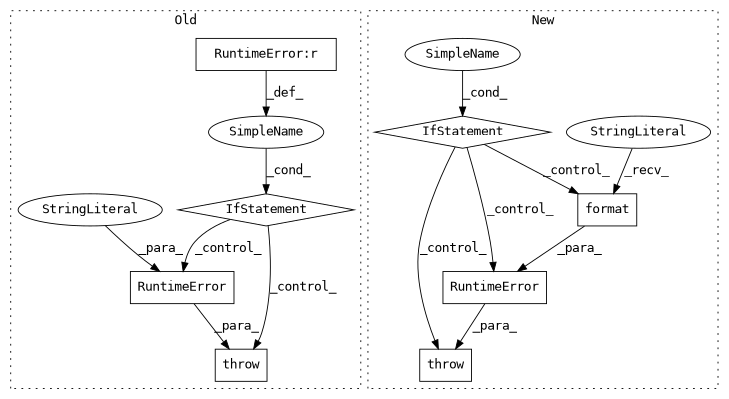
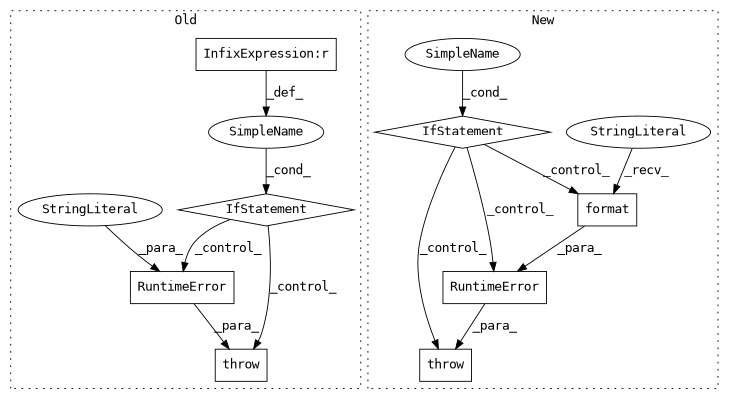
  digraph {
    fontname="DejaVu Sans Mono"
    node [a=32 shape=box fontname="DejaVu Sans Mono"]
    edge [fontname="DejaVu Sans Mono"]
    n1 [l="13,1" label=RuntimeError s="26018,26116"]
    n2 [a=53 l=6 label=throw s=26012]
    n3 [a=42 label=SimpleName shape=ellipse]
    n4 [a=25 l="4,2" label=IfStatement s="25942,26000" shape=diamond]
-   n5 [a=27 l=4 label="RuntimeError:r" s=25967]
+   n5 [a=27 l=4 label="InfixExpression:r" s=25967]
    n6 [a=45 l=85 label=StringLiteral s=26031 shape=ellipse]
    n7 [a=53 l=6 label=throw s=26729]
    n8 [l="13,1" label=RuntimeError s="26735,26967"]
    n9 [l="7,1" label=format s="26933,26952"]
    n10 [a=45 l=8 label=StringLiteral s=26924 shape=ellipse]
    n11 [a=42 label=SimpleName shape=ellipse]
    n12 [a=25 l="4,2" label=IfStatement s="26357,26413" shape=diamond]
    subgraph cluster_1 {
      label=Old
      style=dotted
      n1
      n2
      n3
      n4
      n5
      n6
    }
    subgraph cluster_2 {
      label=New
      style=dotted
      n7
      n8
      n9
      n10
      n11
      n12
    }
    n1 -> n2 [label=_para_]
    n3 -> n4 [label=_cond_]
    n4 -> n1 [label=_control_]
    n4 -> n2 [label=_control_]
    n5 -> n3 [label=_def_]
    n6 -> n1 [label=_para_]
    n8 -> n7 [label=_para_]
    n9 -> n8 [label=_para_]
    n10 -> n9 [label=_recv_]
    n11 -> n12 [label=_cond_]
    n12 -> n7 [label=_control_]
    n12 -> n8 [label=_control_]
    n12 -> n9 [label=_control_]
  }
